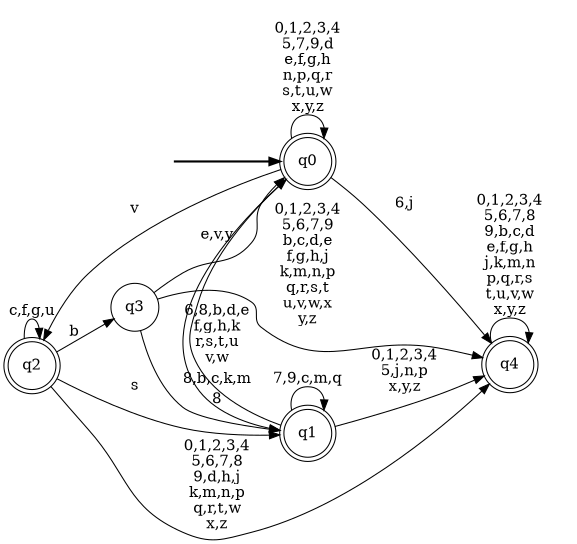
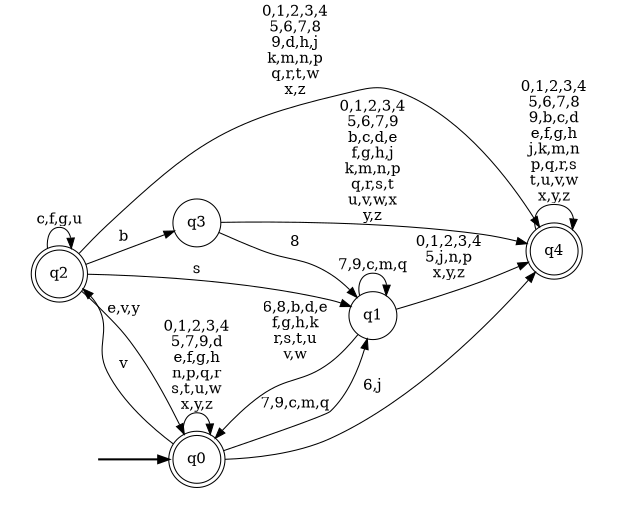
  digraph {
    rankdir=LR
    node [shape=doublecircle style=filled color=black fillcolor=white]
    __start0 [height=0 shape=none style=invis width=0 color="" fillcolor=""]
    n2 [label=q0 style="rounded,filled"]
-   n3 [label=q1]
+   n3 [label=q1 shape=circle]
    n4 [label=q2 style="rounded,filled"]
    n5 [label=q4]
    n6 [label=q3 shape=circle]
    subgraph cluster_1 {
      nodesep=0.15
      ranksep=0.15
      style=invis
      __start0
      n2
    }
    __start0 -> n2 [penwidth=2]
    n2 -> n2 [label="0,1,2,3,4\n5,7,9,d\ne,f,g,h\nn,p,q,r\ns,t,u,w\nx,y,z"]
-   n2 -> n3 [label="8,b,c,k,m"]
+   n2 -> n3 [label="7,9,c,m,q"]
    n2 -> n4 [label=v]
    n2 -> n5 [label="6,j"]
    n3 -> n2 [label="6,8,b,d,e\nf,g,h,k\nr,s,t,u\nv,w"]
    n3 -> n3 [label="7,9,c,m,q"]
    n3 -> n5 [label="0,1,2,3,4\n5,j,n,p\nx,y,z"]
-   n6 -> n2 [label="e,v,y"]
+   n4 -> n2 [label="e,v,y"]
    n4 -> n3 [label=s]
    n4 -> n4 [label="c,f,g,u"]
    n4 -> n5 [label="0,1,2,3,4\n5,6,7,8\n9,d,h,j\nk,m,n,p\nq,r,t,w\nx,z"]
    n4 -> n6 [label=b]
    n5 -> n5 [label="0,1,2,3,4\n5,6,7,8\n9,b,c,d\ne,f,g,h\nj,k,m,n\np,q,r,s\nt,u,v,w\nx,y,z"]
    n6 -> n3 [label=8]
    n6 -> n5 [label="0,1,2,3,4\n5,6,7,9\nb,c,d,e\nf,g,h,j\nk,m,n,p\nq,r,s,t\nu,v,w,x\ny,z"]
  }
